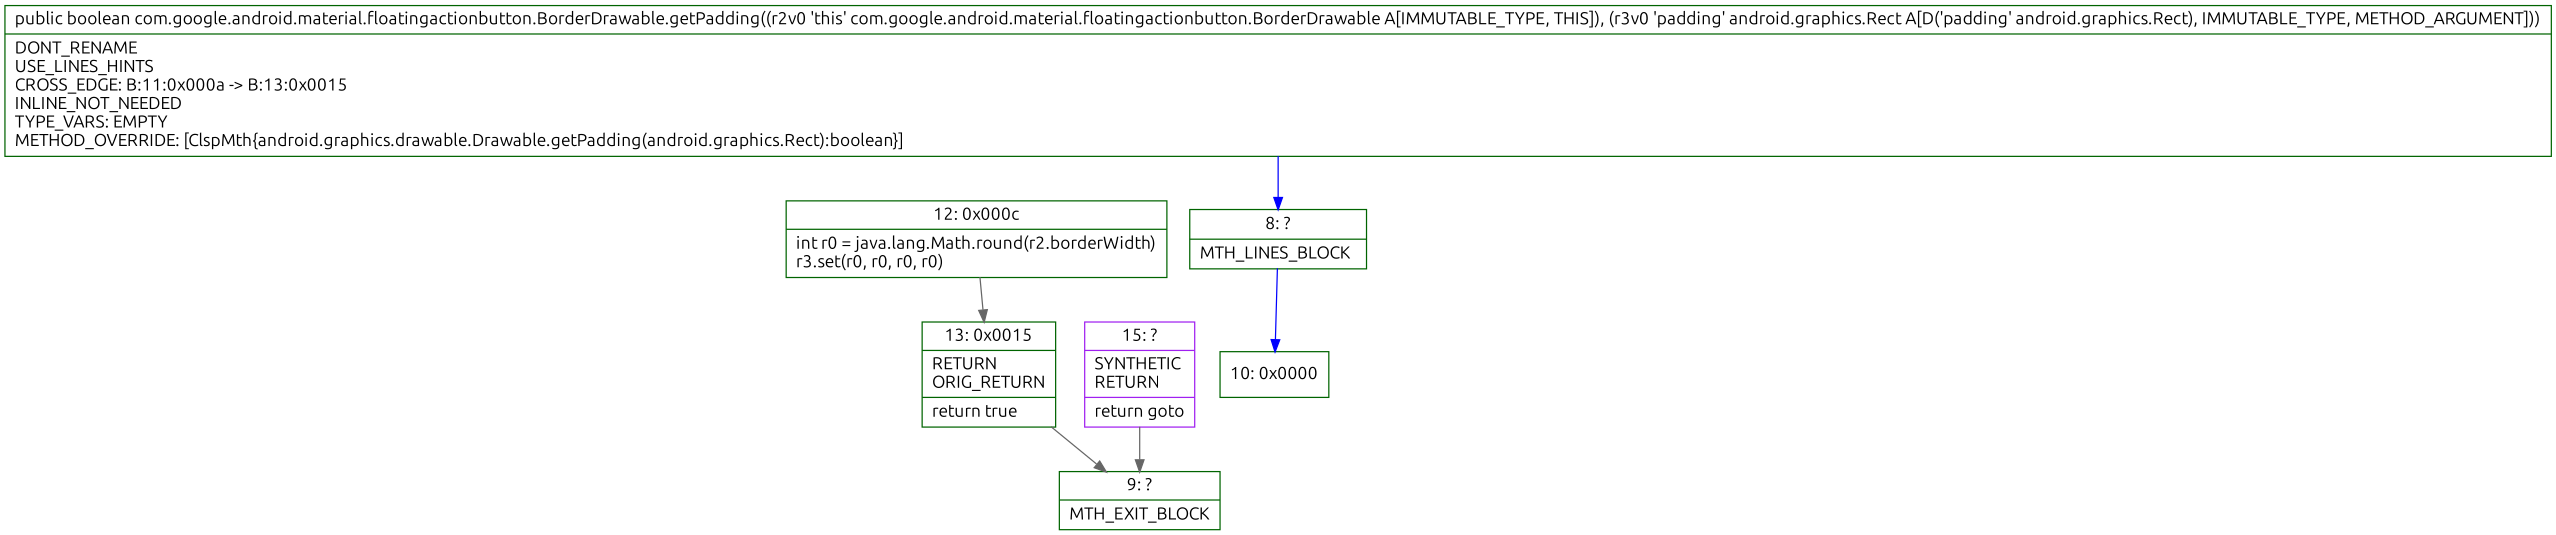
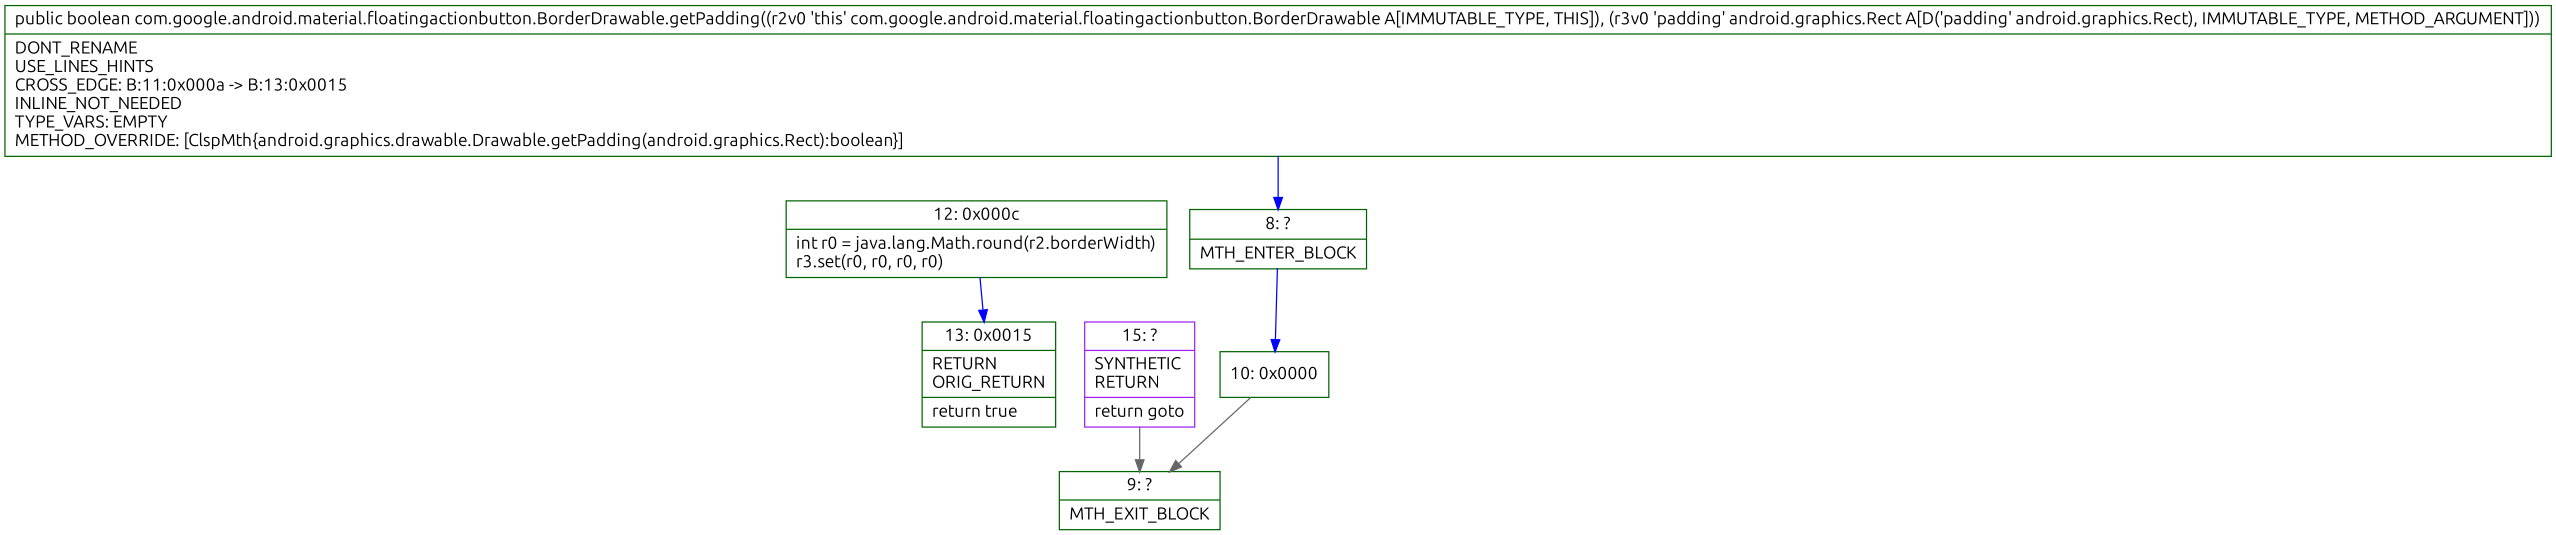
  digraph {
    fontname=Ubuntu
    node [color=darkgreen fontname=Ubuntu shape=record]
    edge [color=gray40 fontname=Ubuntu]
-   n1 [label="{8\:\ ?|MTH_LINES_BLOCK\l}"]
+   n1 [label="{8\:\ ?|MTH_ENTER_BLOCK\l}"]
    n2 [label="{10\:\ 0x0000}"]
    n3 [label="{12\:\ 0x000c|int r0 = java.lang.Math.round(r2.borderWidth)\lr3.set(r0, r0, r0, r0)\l}"]
    n4 [label="{13\:\ 0x0015|RETURN\lORIG_RETURN\l|return true\l}"]
    n5 [color=purple label="{15\:\ ?|SYNTHETIC\lRETURN\l|return goto\l}"]
    n6 [label="{9\:\ ?|MTH_EXIT_BLOCK\l}"]
    n7 [label="{public boolean com.google.android.material.floatingactionbutton.BorderDrawable.getPadding((r2v0 'this' com.google.android.material.floatingactionbutton.BorderDrawable A[IMMUTABLE_TYPE, THIS]), (r3v0 'padding' android.graphics.Rect A[D('padding' android.graphics.Rect), IMMUTABLE_TYPE, METHOD_ARGUMENT]))  | DONT_RENAME\lUSE_LINES_HINTS\lCROSS_EDGE: B:11:0x000a \-\> B:13:0x0015\lINLINE_NOT_NEEDED\lTYPE_VARS: EMPTY\lMETHOD_OVERRIDE: [ClspMth\{android.graphics.drawable.Drawable.getPadding(android.graphics.Rect):boolean\}]\l}"]
    n1 -> n2 [color=blue]
-   n3 -> n4
-   n4 -> n6
+   n3 -> n4 [color=blue]
+   n2 -> n6
    n5 -> n6
    n7 -> n1 [color=blue]
  }
